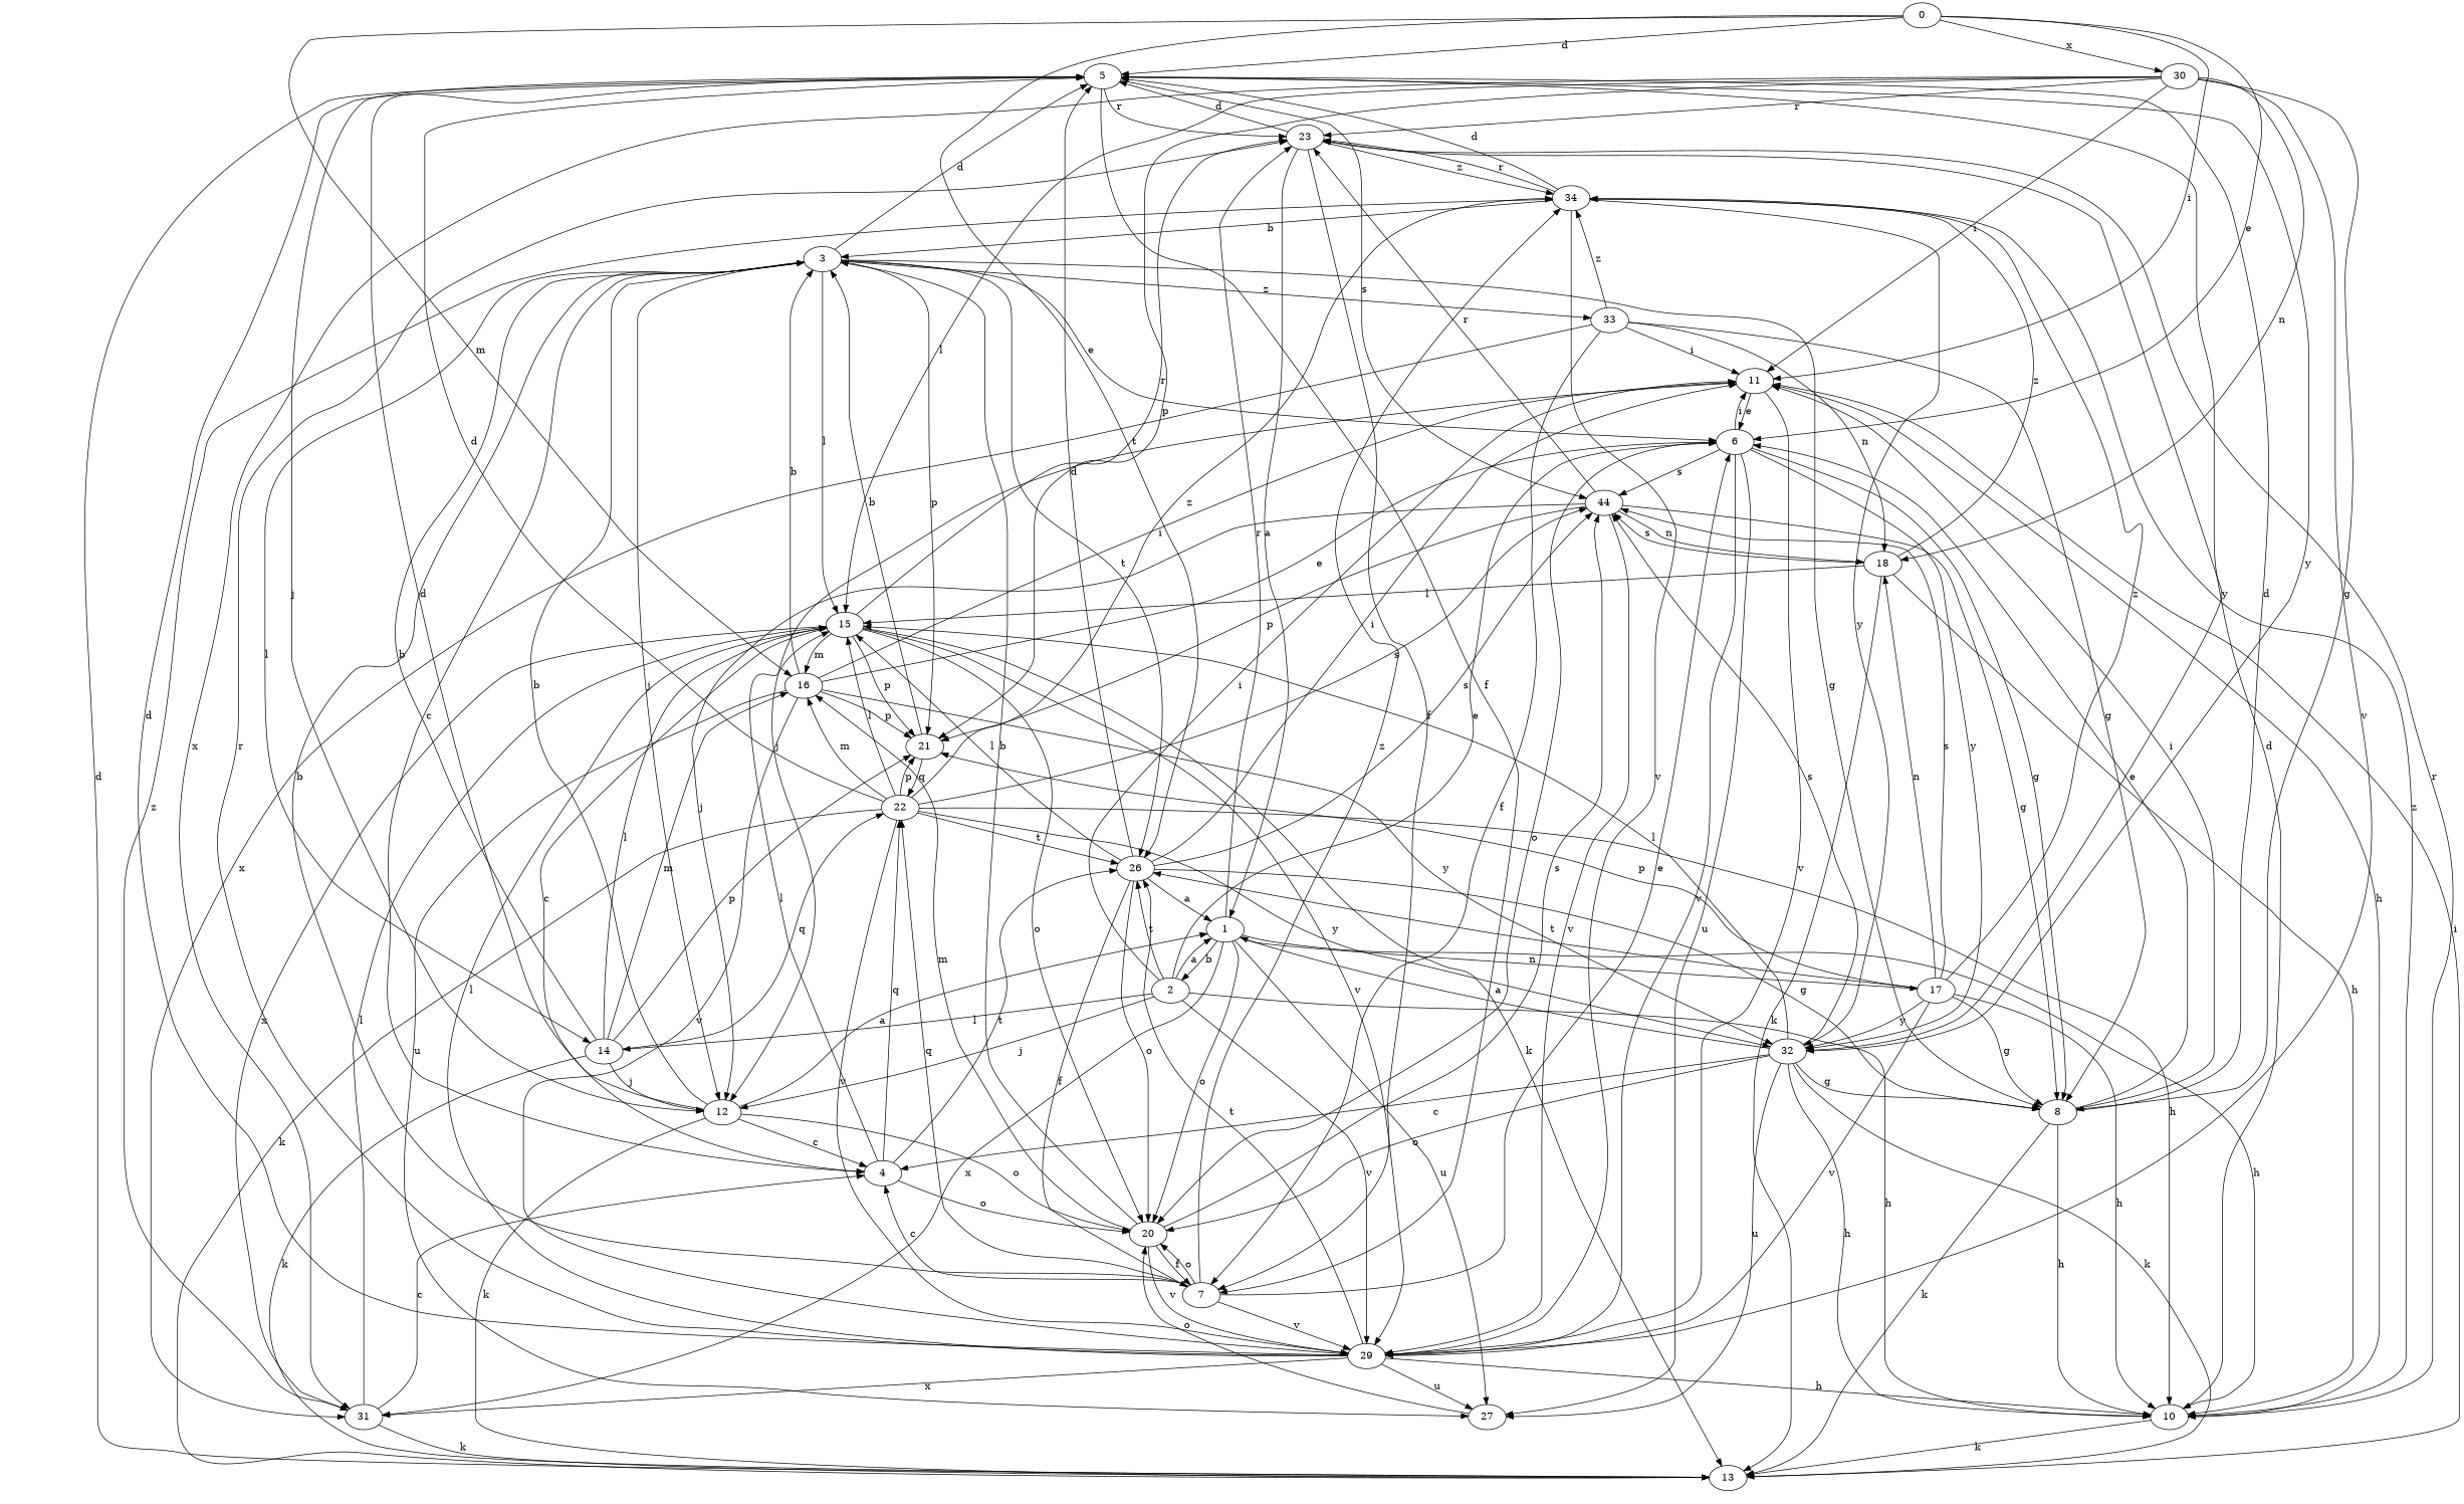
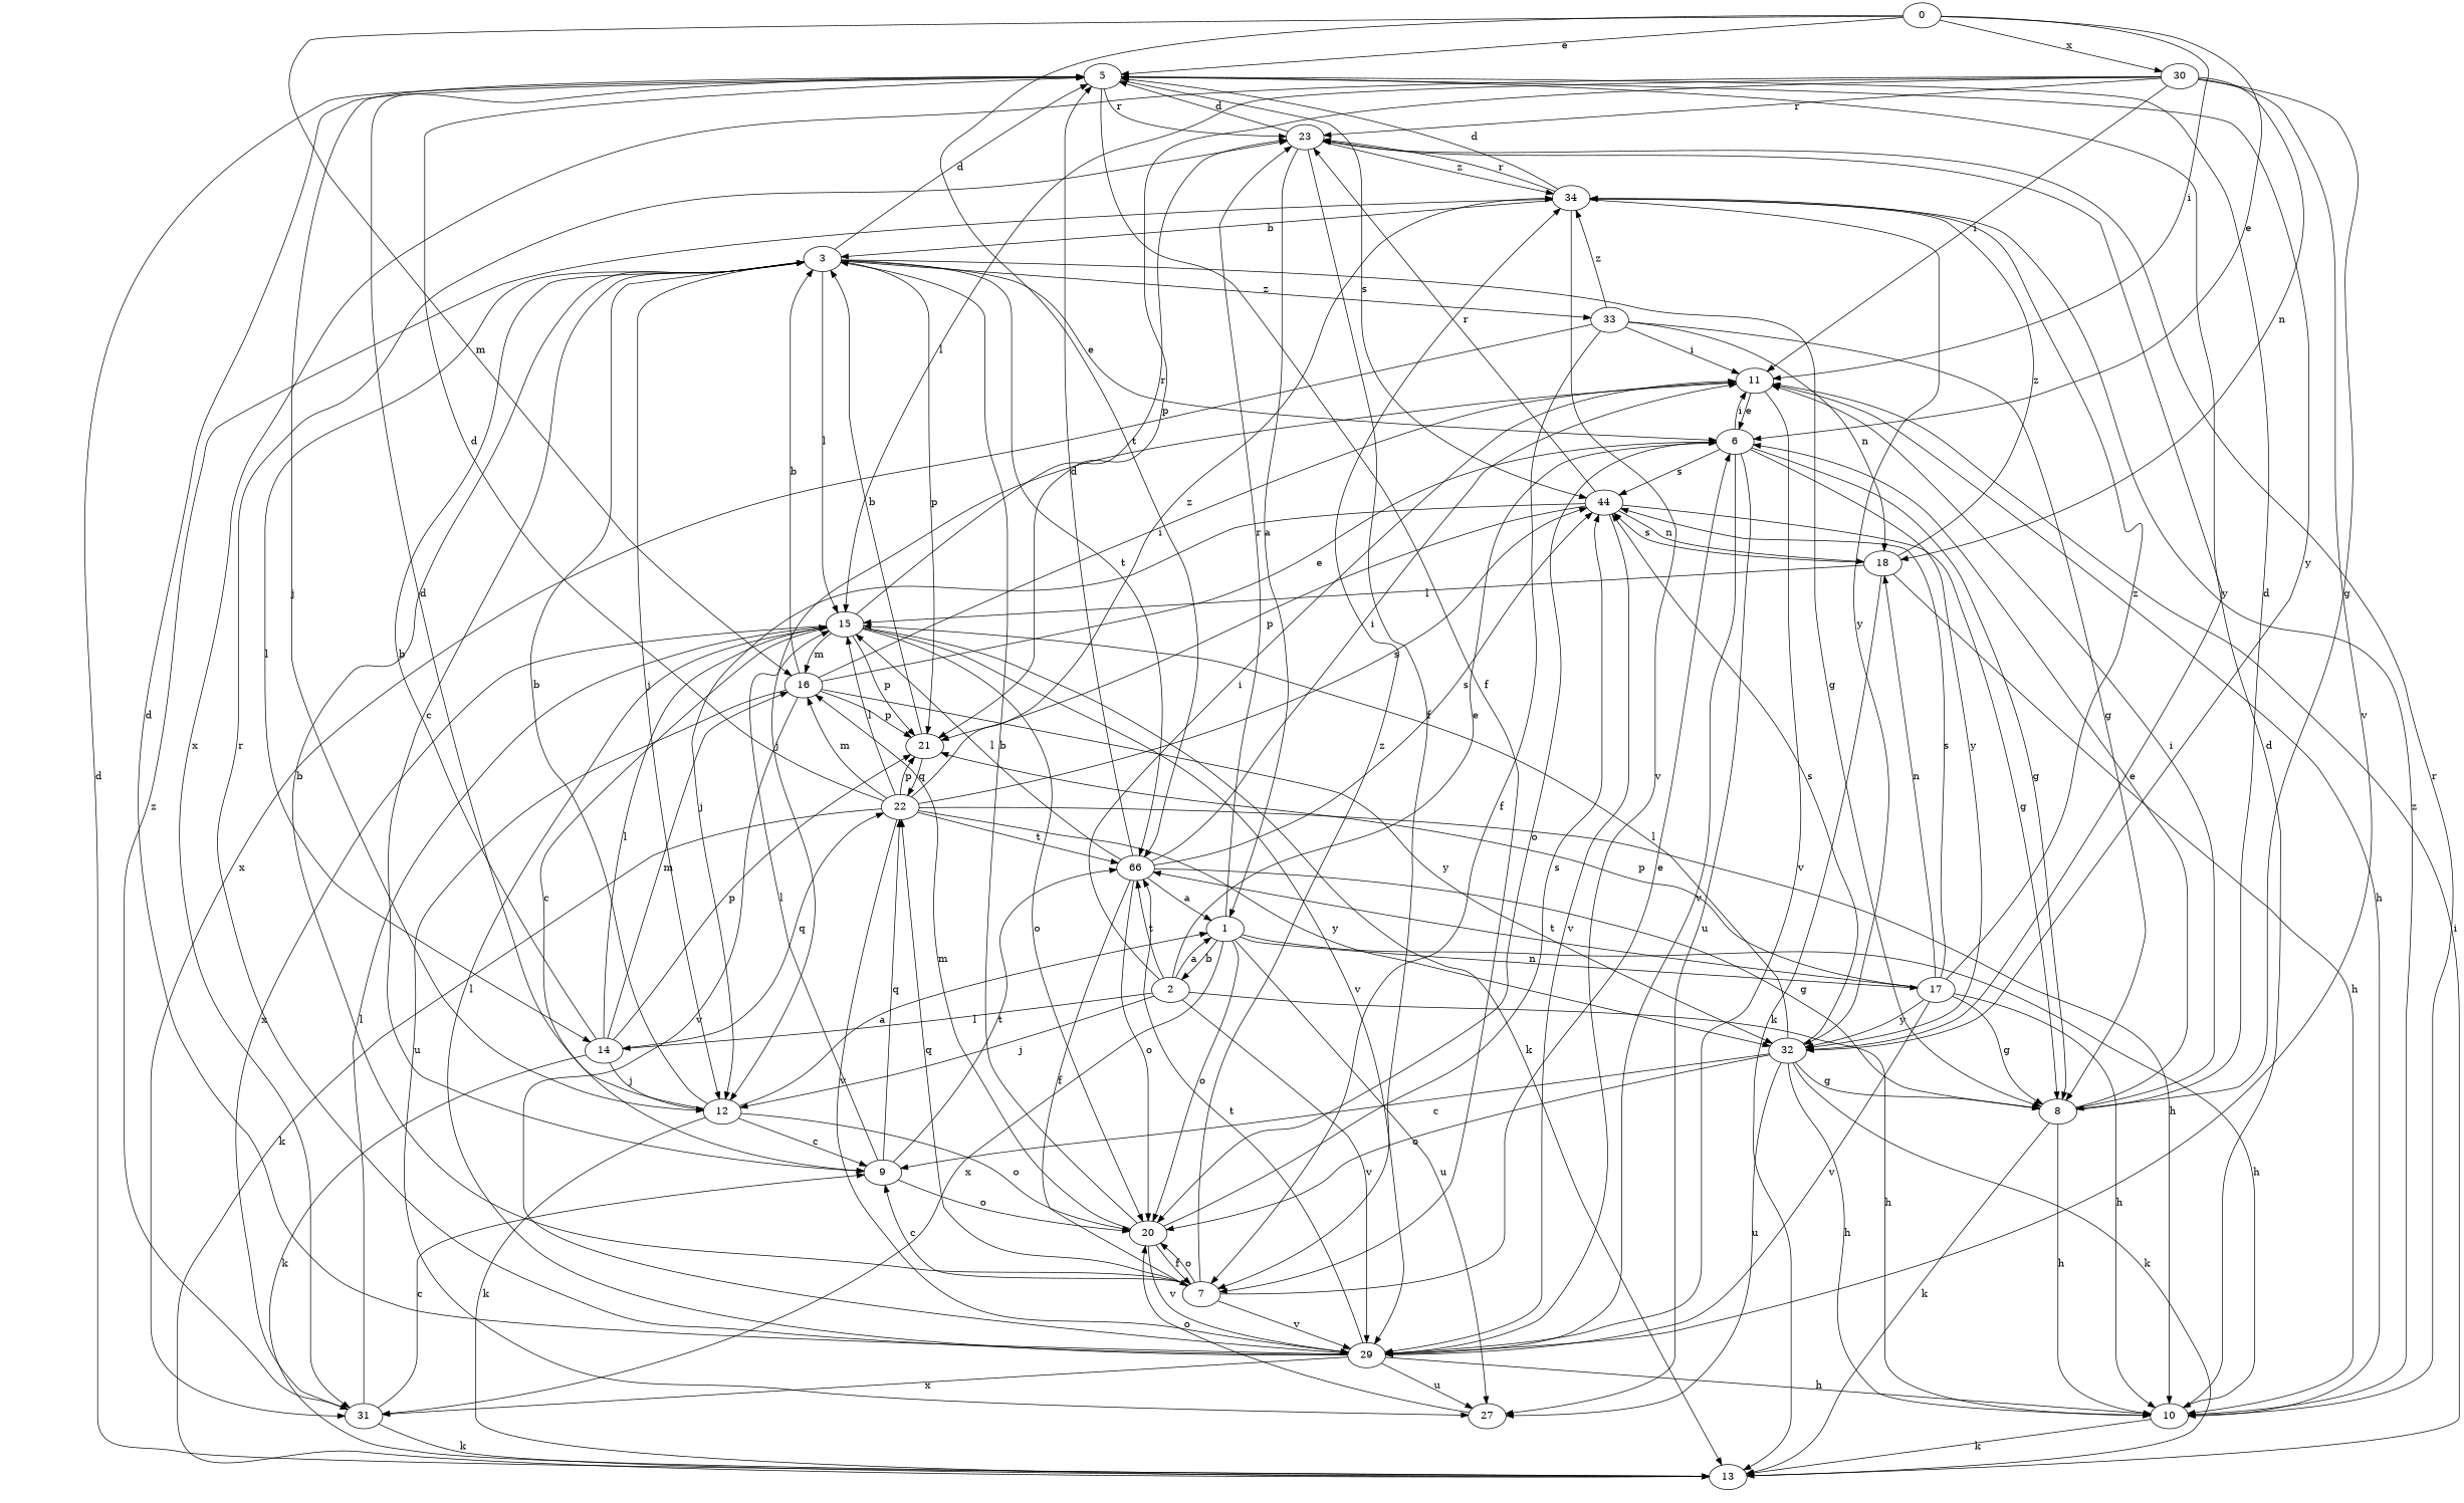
  strict digraph {
    0
    5
    6
    11
    16
-   26
+   26 [label=66]
    30
    23
    12
    7
    n11 [label=44]
    32
    20
    27
    29
    8
    10
    3
    21
    1
    15
    31
    18
    2
    17
    14
    34
    13
-   4
+   4 [label=9]
    22
    33
-   0 -> 5 [label=d]
+   0 -> 5 [label=e]
    0 -> 6 [label=e]
    0 -> 11 [label=i]
    0 -> 16 [label=m]
    0 -> 26 [label=t]
    0 -> 30 [label=x]
    5 -> 23 [label=r]
    5 -> 12 [label=j]
    5 -> 7 [label=f]
    5 -> n11 [label=s]
    5 -> 32 [label=y]
    6 -> 11 [label=i]
    6 -> n11 [label=s]
    6 -> 32 [label=y]
    6 -> 20 [label=o]
    6 -> 27 [label=u]
    6 -> 29 [label=v]
    6 -> 8 [label=g]
    11 -> 6 [label=e]
    11 -> 12 [label=j]
    11 -> 29 [label=v]
    11 -> 10 [label=h]
    16 -> 6 [label=e]
    16 -> 11 [label=i]
    16 -> 32 [label=y]
    16 -> 27 [label=u]
    16 -> 29 [label=v]
    16 -> 3 [label=b]
    16 -> 21 [label=p]
    26 -> 5 [label=d]
    26 -> 11 [label=i]
    26 -> 7 [label=f]
    26 -> n11 [label=s]
    26 -> 20 [label=o]
    26 -> 8 [label=g]
    26 -> 1 [label=a]
    26 -> 15 [label=l]
    30 -> 11 [label=i]
    30 -> 23 [label=r]
    30 -> 29 [label=v]
    30 -> 8 [label=g]
    30 -> 21 [label=p]
    30 -> 15 [label=l]
    30 -> 31 [label=x]
    30 -> 18 [label=n]
    23 -> 5 [label=d]
    23 -> 7 [label=f]
    23 -> 32 [label=y]
    23 -> 1 [label=a]
    23 -> 34 [label=z]
    12 -> 5 [label=d]
    12 -> 20 [label=o]
    12 -> 3 [label=b]
    12 -> 1 [label=a]
    12 -> 13 [label=k]
    12 -> 4 [label=c]
    7 -> 6 [label=e]
    7 -> 20 [label=o]
    7 -> 29 [label=v]
    7 -> 3 [label=b]
    7 -> 34 [label=z]
    7 -> 4 [label=c]
    7 -> 22 [label=q]
    n11 -> 23 [label=r]
    n11 -> 12 [label=j]
    n11 -> 29 [label=v]
    n11 -> 8 [label=g]
    n11 -> 21 [label=p]
    n11 -> 18 [label=n]
    32 -> n11 [label=s]
    32 -> 20 [label=o]
    32 -> 27 [label=u]
    32 -> 8 [label=g]
    32 -> 10 [label=h]
-   32 -> 1 [label=a]
    32 -> 15 [label=l]
    32 -> 13 [label=k]
    32 -> 4 [label=c]
    20 -> 16 [label=m]
    20 -> 7 [label=f]
    20 -> n11 [label=s]
    20 -> 29 [label=v]
    20 -> 3 [label=b]
    27 -> 20 [label=o]
    29 -> 5 [label=d]
    29 -> 26 [label=t]
    29 -> 23 [label=r]
    29 -> 27 [label=u]
    29 -> 10 [label=h]
    29 -> 15 [label=l]
    29 -> 31 [label=x]
    8 -> 5 [label=d]
    8 -> 6 [label=e]
    8 -> 11 [label=i]
    8 -> 10 [label=h]
    8 -> 13 [label=k]
    10 -> 5 [label=d]
    10 -> 23 [label=r]
    10 -> 34 [label=z]
    10 -> 13 [label=k]
    3 -> 5 [label=d]
    3 -> 6 [label=e]
    3 -> 26 [label=t]
    3 -> 12 [label=j]
    3 -> 8 [label=g]
    3 -> 21 [label=p]
    3 -> 15 [label=l]
    3 -> 14 [label=l]
    3 -> 4 [label=c]
    3 -> 33 [label=z]
    21 -> 3 [label=b]
    21 -> 22 [label=q]
    1 -> 23 [label=r]
    1 -> 20 [label=o]
    1 -> 27 [label=u]
    1 -> 10 [label=h]
    1 -> 31 [label=x]
    1 -> 2 [label=b]
    1 -> 17 [label=n]
    15 -> 16 [label=m]
    15 -> 23 [label=r]
    15 -> 20 [label=o]
    15 -> 29 [label=v]
    15 -> 21 [label=p]
    15 -> 31 [label=x]
    15 -> 13 [label=k]
    15 -> 4 [label=c]
    31 -> 15 [label=l]
    31 -> 34 [label=z]
    31 -> 13 [label=k]
    31 -> 4 [label=c]
    18 -> n11 [label=s]
    18 -> 10 [label=h]
    18 -> 15 [label=l]
    18 -> 34 [label=z]
    18 -> 13 [label=k]
    2 -> 6 [label=e]
    2 -> 11 [label=i]
    2 -> 26 [label=t]
    2 -> 12 [label=j]
    2 -> 29 [label=v]
    2 -> 10 [label=h]
    2 -> 1 [label=a]
    2 -> 14 [label=l]
    17 -> 26 [label=t]
    17 -> n11 [label=s]
    17 -> 32 [label=y]
    17 -> 29 [label=v]
    17 -> 8 [label=g]
    17 -> 10 [label=h]
    17 -> 21 [label=p]
    17 -> 18 [label=n]
    17 -> 34 [label=z]
    14 -> 16 [label=m]
    14 -> 12 [label=j]
    14 -> 3 [label=b]
    14 -> 21 [label=p]
    14 -> 15 [label=l]
    14 -> 13 [label=k]
    14 -> 22 [label=q]
    34 -> 5 [label=d]
    34 -> 23 [label=r]
    34 -> 32 [label=y]
    34 -> 29 [label=v]
    34 -> 3 [label=b]
    13 -> 5 [label=d]
    13 -> 11 [label=i]
    4 -> 26 [label=t]
    4 -> 20 [label=o]
    4 -> 15 [label=l]
    4 -> 22 [label=q]
    22 -> 5 [label=d]
    22 -> 16 [label=m]
    22 -> 26 [label=t]
    22 -> n11 [label=s]
    22 -> 32 [label=y]
    22 -> 29 [label=v]
    22 -> 10 [label=h]
    22 -> 21 [label=p]
    22 -> 15 [label=l]
    22 -> 34 [label=z]
    22 -> 13 [label=k]
    33 -> 11 [label=i]
    33 -> 7 [label=f]
    33 -> 8 [label=g]
    33 -> 31 [label=x]
    33 -> 18 [label=n]
    33 -> 34 [label=z]
  }
